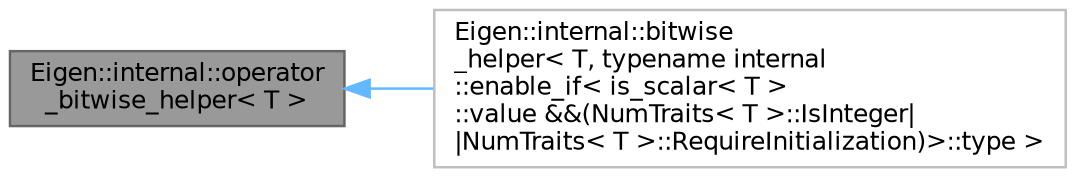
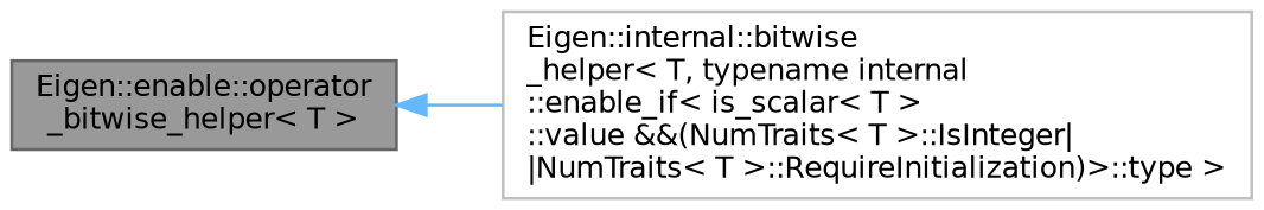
  digraph {
    rankdir=LR
    node [fontname=Helvetica fontsize=10 shape=box style=filled]
-   n1 [color=gray40 fillcolor=grey60 fontcolor=black height=0.2 label="Eigen::internal::operator\l_bitwise_helper\< T \>" width=0.4]
+   n1 [color=gray40 fillcolor=grey60 fontcolor=black height=0.2 label="Eigen::enable::operator\l_bitwise_helper\< T \>" width=0.4]
    n2 [color=grey75 fillcolor=white height=0.2 label="Eigen::internal::bitwise\l_helper\< T, typename internal\l::enable_if\< is_scalar\< T \>\l::value &&(NumTraits\< T \>::IsInteger\|\l\|NumTraits\< T \>::RequireInitialization)\>::type \>" width=0.4]
    n1 -> n2 [color=steelblue1 dir=back fontname=Helvetica fontsize=10 labelfontname=Helvetica labelfontsize=10 style=solid]
  }
